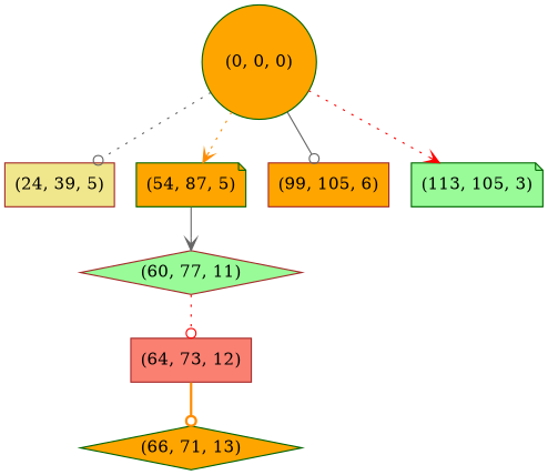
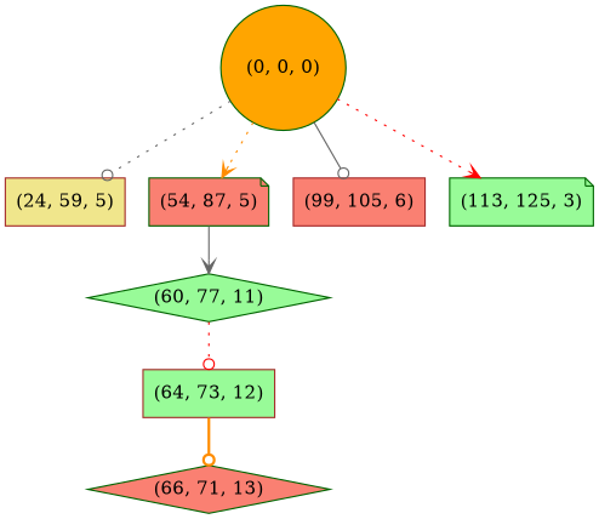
  digraph {
    fontname="DejaVu Serif"
    node [color=darkgreen fillcolor=palegreen fontname="DejaVu Serif" shape=box style=filled]
    edge [arrowhead=odot color=gray40 fontname="DejaVu Serif" style=dotted]
    "(0, 0, 0)" [fillcolor=orange shape=circle]
-   "(24, 39, 5)" [color=brown fillcolor=khaki]
-   "(54, 87, 5)" [fillcolor=orange shape=note]
-   "(99, 105, 6)" [color=brown fillcolor=orange]
-   "(113, 125, 3)" [shape=note label="(113, 105, 3)"]
-   "(60, 77, 11)" [color=brown shape=diamond]
-   "(64, 73, 12)" [color=brown fillcolor=salmon]
-   "(66, 71, 13)" [fillcolor=orange shape=diamond]
+   "(24, 39, 5)" [color=brown fillcolor=khaki label="(24, 59, 5)"]
+   "(54, 87, 5)" [fillcolor=salmon shape=note]
+   "(99, 105, 6)" [color=brown fillcolor=salmon]
+   "(113, 125, 3)" [shape=note]
+   "(60, 77, 11)" [shape=diamond]
+   "(64, 73, 12)" [color=brown]
+   "(66, 71, 13)" [fillcolor=salmon shape=diamond]
    "(0, 0, 0)" -> "(24, 39, 5)"
    "(0, 0, 0)" -> "(54, 87, 5)" [arrowhead=vee color=darkorange]
    "(0, 0, 0)" -> "(99, 105, 6)" [style=solid]
    "(0, 0, 0)" -> "(113, 125, 3)" [arrowhead=vee color=red]
    "(54, 87, 5)" -> "(60, 77, 11)" [arrowhead=vee style=solid]
    "(60, 77, 11)" -> "(64, 73, 12)" [color=red]
    "(64, 73, 12)" -> "(66, 71, 13)" [color=darkorange style=bold]
  }
